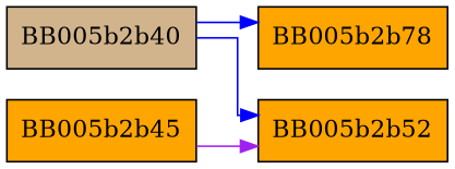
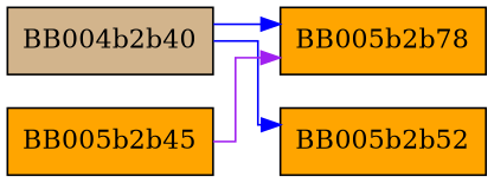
  digraph {
    rankdir=LR
    splines=ortho
    node [fillcolor=orange shape=box style=filled]
    edge [color=blue]
-   BB005b2b40 [fillcolor=tan]
+   BB005b2b40 [fillcolor=tan label=BB004b2b40]
    BB005b2b78
    BB005b2b52
    BB005b2b45
    BB005b2b40 -> BB005b2b78
    BB005b2b40 -> BB005b2b52
-   BB005b2b45 -> BB005b2b52 [color=purple]
+   BB005b2b45 -> BB005b2b78 [color=purple]
  }
